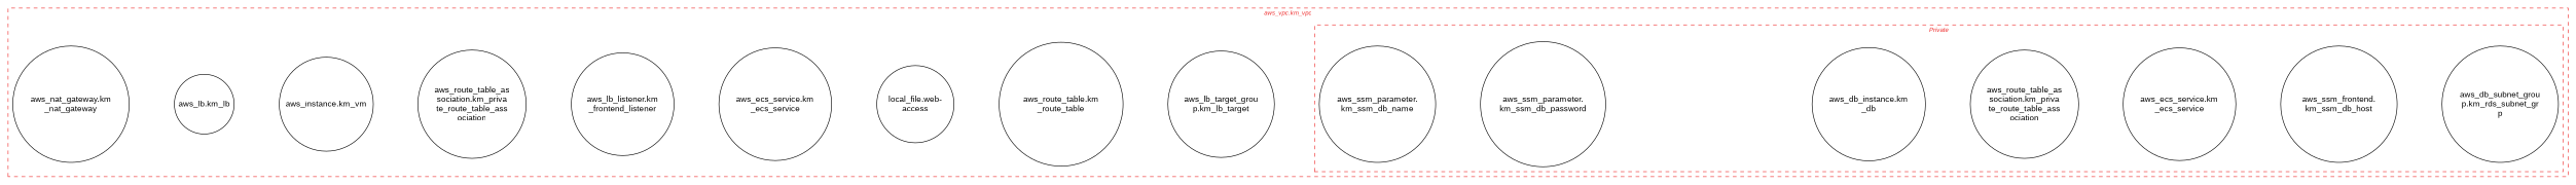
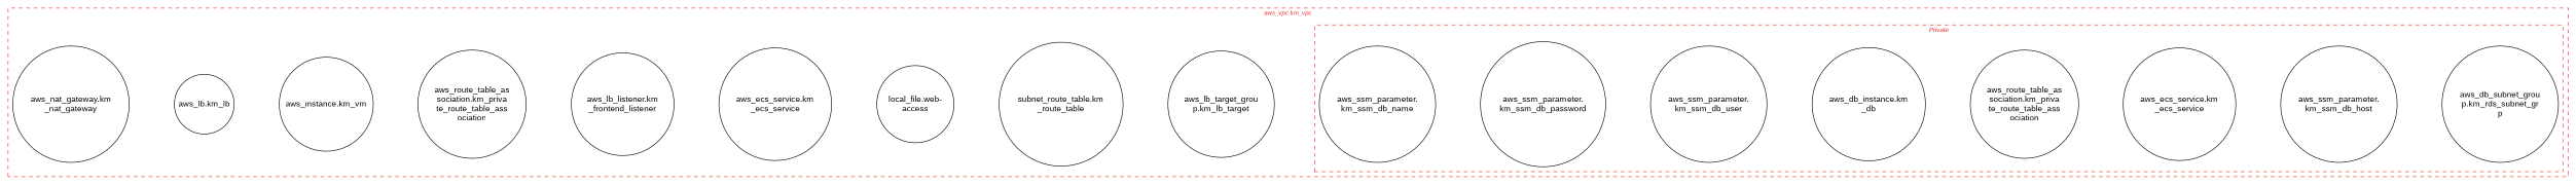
  digraph {
    fontname=Arial
    fontsize=20
    labelloc=t
    nodesep=1
    node [color=black fontcolor=black fontname=Arial fontsize=14 margin=0.02 rankdir=lr shape=circle]
    n1 [label="aws_db_subnet_grou\np.km_rds_subnet_gr\np"]
-   n2 [label="aws_ssm_frontend.\nkm_ssm_db_host"]
+   n2 [label="aws_ssm_parameter.\nkm_ssm_db_host"]
    n3 [label="aws_ecs_service.km\n_ecs_service"]
    n4 [label="aws_route_table_as\nsociation.km_priva\nte_route_table_ass\nociation"]
    n5 [label="aws_db_instance.km\n_db"]
+   n6 [label="aws_ssm_parameter.\nkm_ssm_db_user"]
    n7 [label="aws_ssm_parameter.\nkm_ssm_db_password"]
    n8 [label="aws_ssm_parameter.\nkm_ssm_db_name"]
    n9 [label="aws_lb_target_grou\np.km_lb_target"]
-   n10 [label="aws_route_table.km\n_route_table"]
+   n10 [label="subnet_route_table.km\n_route_table"]
    n11 [label="local_file.web-\naccess"]
    n12 [label="aws_ecs_service.km\n_ecs_service"]
    n13 [label="aws_lb_listener.km\n_frontend_listener"]
    n14 [label="aws_route_table_as\nsociation.km_priva\nte_route_table_ass\nociation"]
    n15 [label="aws_instance.km_vm"]
    n16 [label="aws_lb.km_lb"]
    n17 [label="aws_nat_gateway.km\n_nat_gateway"]
    subgraph cluster_1 {
      color=firebrick2
      fontcolor=firebrick2
      fontsize=10
      label=<<i>aws_vpc.km_vpc</i>>
      style=dashed
      n9
      n10
      n11
      n12
      n13
      n14
      n15
      n16
      n17
      subgraph cluster_2 {
        color=firebrick2
        fontcolor=firebrick2
        fontsize=10
        label=<<i>Private</i>>
        style=dashed
        n1
        n2
        n3
        n4
        n5
+       n6
        n7
        n8
      }
    }
  }
